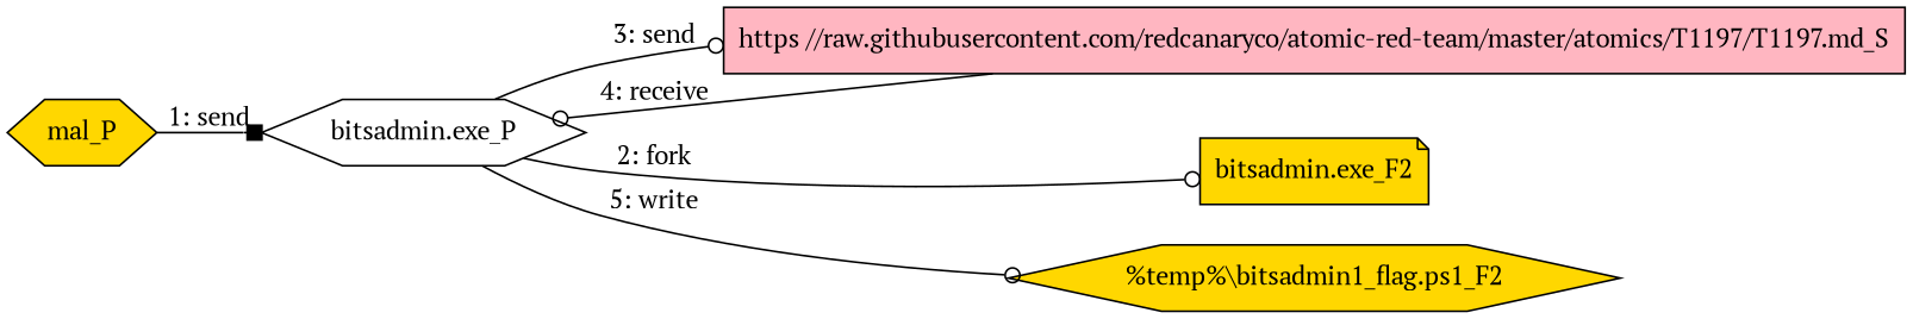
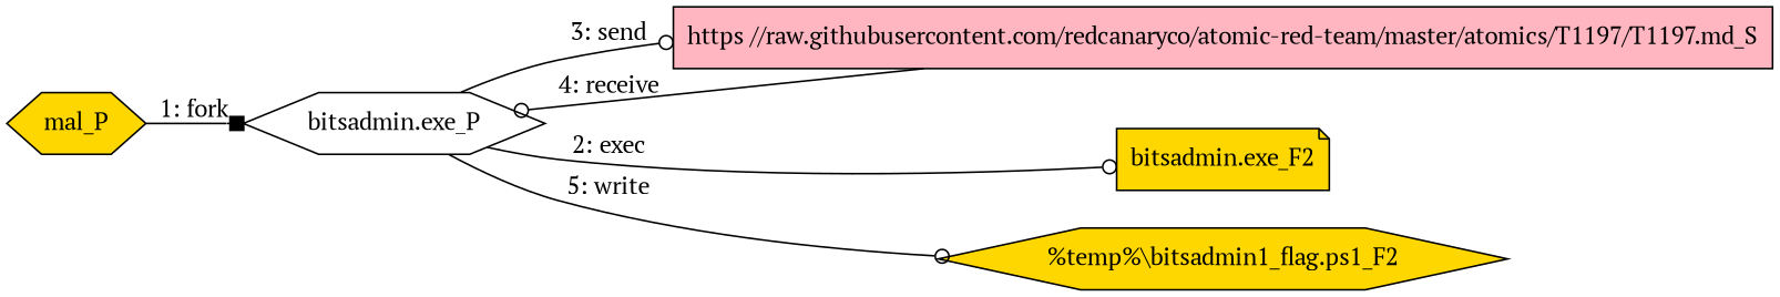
  digraph {
    engine=neato
    fixedsize=false
    fontname="PT Serif"
    fontsize=10
    nodesep=0.3
    rankdir=LR
    ranksep=0
    splines=true
    node [fillcolor=gold fontname="PT Serif" node_type=Process shape=hexagon style=filled]
    edge [arrowhead=odot fontname="PT Serif"]
    "bitsadmin.exe_P" [fillcolor=white]
    mal_P
    "https //raw.githubusercontent.com/redcanaryco/atomic-red-team/master/atomics/T1197/T1197.md_S" [fillcolor=lightpink node_type=Socket shape=box]
    "bitsadmin.exe_F2" [node_type=File shape=note]
    "\%temp%\\bitsadmin1_flag.ps1_F2" [node_type=File]
    "bitsadmin.exe_P" -> "https //raw.githubusercontent.com/redcanaryco/atomic-red-team/master/atomics/T1197/T1197.md_S" [label="3: send"]
-   "bitsadmin.exe_P" -> "bitsadmin.exe_F2" [label="2: fork"]
+   "bitsadmin.exe_P" -> "bitsadmin.exe_F2" [label="2: exec"]
    "bitsadmin.exe_P" -> "\%temp%\\bitsadmin1_flag.ps1_F2" [label="5: write"]
-   mal_P -> "bitsadmin.exe_P" [arrowhead=box label="1: send"]
+   mal_P -> "bitsadmin.exe_P" [arrowhead=box label="1: fork"]
    "https //raw.githubusercontent.com/redcanaryco/atomic-red-team/master/atomics/T1197/T1197.md_S" -> "bitsadmin.exe_P" [label="4: receive"]
  }
